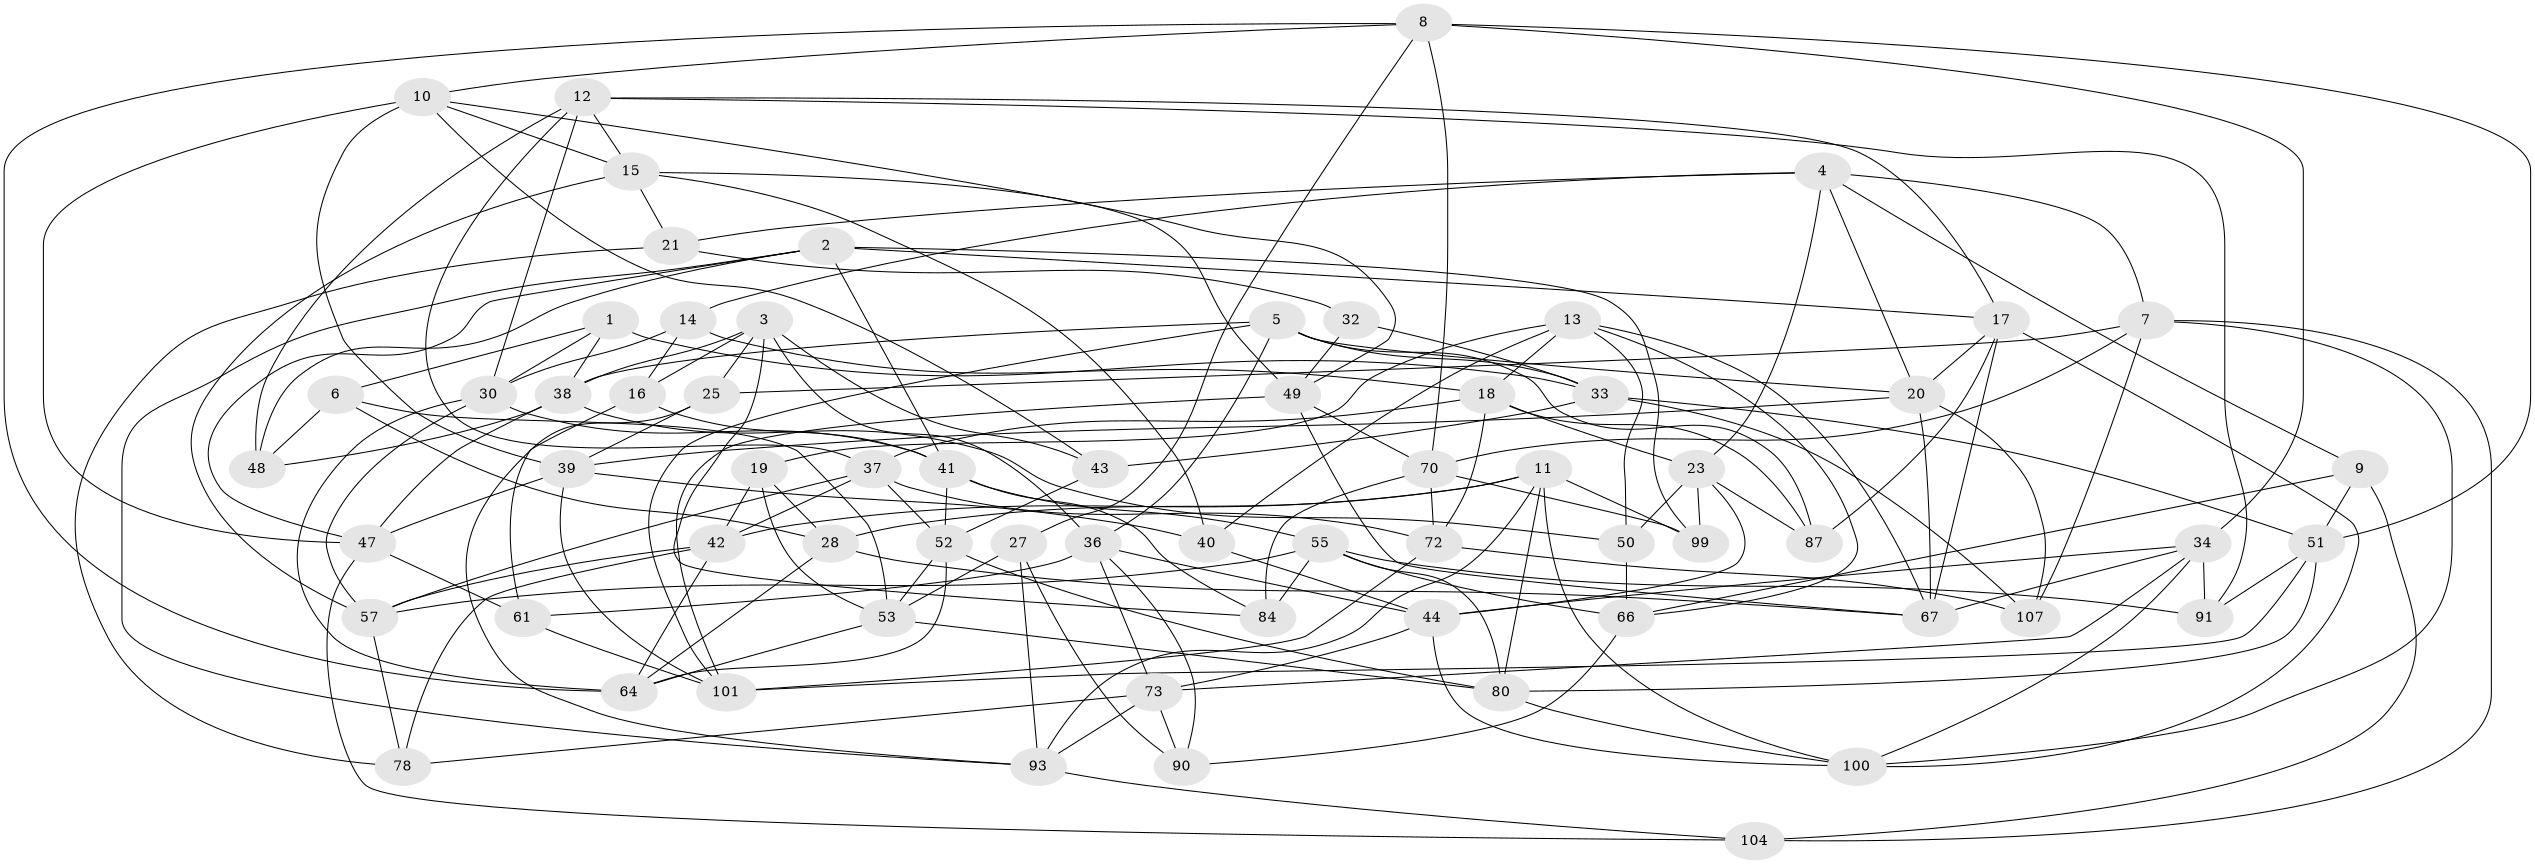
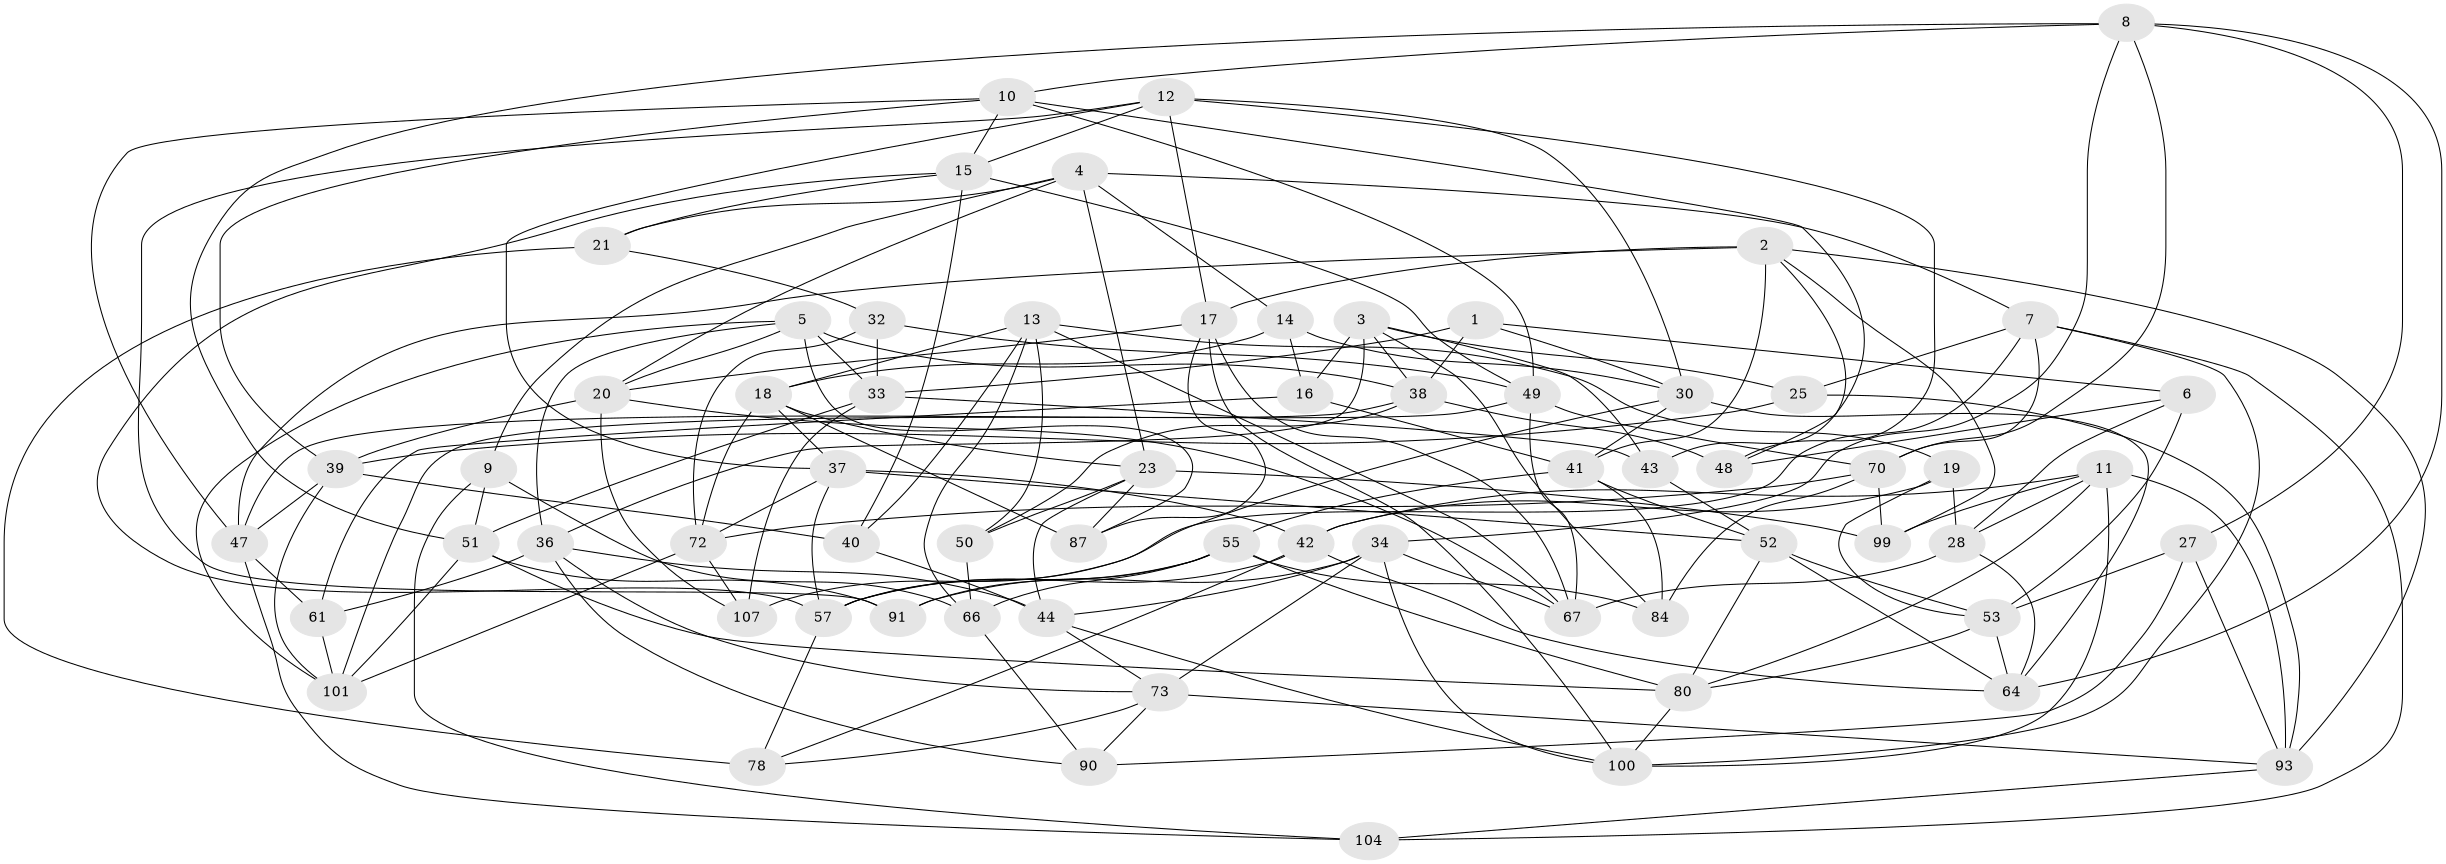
  graph {
    node [color=gray90 style=filled]
    1
    6
    30 [super="+62"]
    33 [super="+97"]
    38 [super="+45"]
    48
    28 [super="+81"]
    53 [super="+69"]
    41 [super="+58"]
    64 [super="+108"]
    57 [super="+82"]
    43
    107
    51 [super="+79"]
    47 [super="+88"]
    50
    2 [super="+92"]
    17 [super="+26"]
    93 [super="+109"]
    99
    20 [super="+24"]
    87
    100 [super="+102"]
    67 [super="+96"]
    84
    52 [super="+71"]
    55 [super="+95"]
    104
    61
    3 [super="+35"]
    16
    25
    36 [super="+83"]
    39 [super="+68"]
    44 [super="+75"]
    90
    73 [super="+77"]
    4 [super="+31"]
    7 [super="+22"]
    9
    14
    21
    23 [super="+76"]
    70 [super="+103"]
    66 [super="+106"]
    18 [super="+54"]
    32
    78
    5 [super="+46"]
    101 [super="+105"]
    80 [super="+85"]
    72 [super="+86"]
    8 [super="+98"]
    10 [super="+65"]
    27
    34 [super="+56"]
    15 [super="+63"]
    49 [super="+74"]
    91
    40
    11 [super="+94"]
    42 [super="+89"]
    12 [super="+29"]
    37 [super="+59"]
    13 [super="+60"]
    19
    1 -- 6
    1 -- 30
    1 -- 33
    1 -- 38
    6 -- 48
    6 -- 28
    6 -- 53
    30 -- 41
    30 -- 64
    30 -- 57
    33 -- 43
    33 -- 107
    33 -- 51
    38 -- 48
    38 -- 47
    38 -- 50
    28 -- 64
    28 -- 67
    53 -- 64
    53 -- 80
    41 -- 84
    41 -- 52
    41 -- 55
    57 -- 78
    43 -- 52
    51 -- 101
    51 -- 80
    51 -- 91
    47 -- 104
    47 -- 61
    50 -- 66
    2 -- 48
    2 -- 41
    2 -- 47
    2 -- 17
    2 -- 93
    2 -- 99
    17 -- 20
    17 -- 87
    17 -- 100
    17 -- 67
    93 -- 104
    20 -- 107
    20 -- 67
    20 -- 39
    52 -- 53
    52 -- 64
    52 -- 80
    55 -- 57
    55 -- 84
    55 -- 66 [weight=2]
    55 -- 80
    55 -- 91
    61 -- 101
    3 -- 38
    3 -- 43
    3 -- 84
    3 -- 16
    3 -- 25
    3 -- 36
    16 -- 41
    16 -- 61
    25 -- 93
    25 -- 39
    36 -- 61
    36 -- 44
    36 -- 90
    36 -- 73
    39 -- 47
    39 -- 101
    39 -- 40
    44 -- 100
    44 -- 73
    73 -- 93
    73 -- 90
    73 -- 78
    4 -- 20
    4 -- 7
    4 -- 9
    4 -- 14
    4 -- 21
    4 -- 23
    7 -- 107
    7 -- 100
    7 -- 104
    7 -- 25
    7 -- 70
    9 -- 51
    9 -- 104
    9 -- 66
    14 -- 30
    14 -- 16
    14 -- 18
    21 -- 32
    21 -- 78
    23 -- 50
    23 -- 99
    23 -- 87
    23 -- 44
    70 -- 99
    70 -- 84
    70 -- 72
    66 -- 90
    18 -- 87
    18 -- 23
    18 -- 72
    18 -- 37
    32 -- 33
+   32 -- 72
    32 -- 49
    5 -- 33
    5 -- 38
    5 -- 20
    5 -- 87
    5 -- 36
    5 -- 101
    80 -- 100
    72 -- 107
    72 -- 101
    8 -- 64
    8 -- 51
    8 -- 70
    8 -- 10
    8 -- 27
    8 -- 34
    10 -- 43
    10 -- 47
    10 -- 39
    10 -- 15
    10 -- 49
    27 -- 53
    27 -- 93
    27 -- 90
    34 -- 100
    34 -- 67
    34 -- 44
    34 -- 73
    34 -- 91
    15 -- 57
    15 -- 21
    15 -- 49
    15 -- 40
    49 -- 67
    49 -- 70
    49 -- 101
    40 -- 44
    11 -- 28
    11 -- 93
    11 -- 99
    11 -- 100
    11 -- 80
    11 -- 42
    42 -- 64
    42 -- 57
    42 -- 78
    12 -- 30
    12 -- 48
    12 -- 17
    12 -- 15
    12 -- 91
    12 -- 37
    37 -- 57
    37 -- 52
    37 -- 72
    37 -- 42
    13 -- 50
    13 -- 67
    13 -- 66
    13 -- 18
    13 -- 40
    13 -- 19
    19 -- 28
    19 -- 53
    19 -- 42
  }
